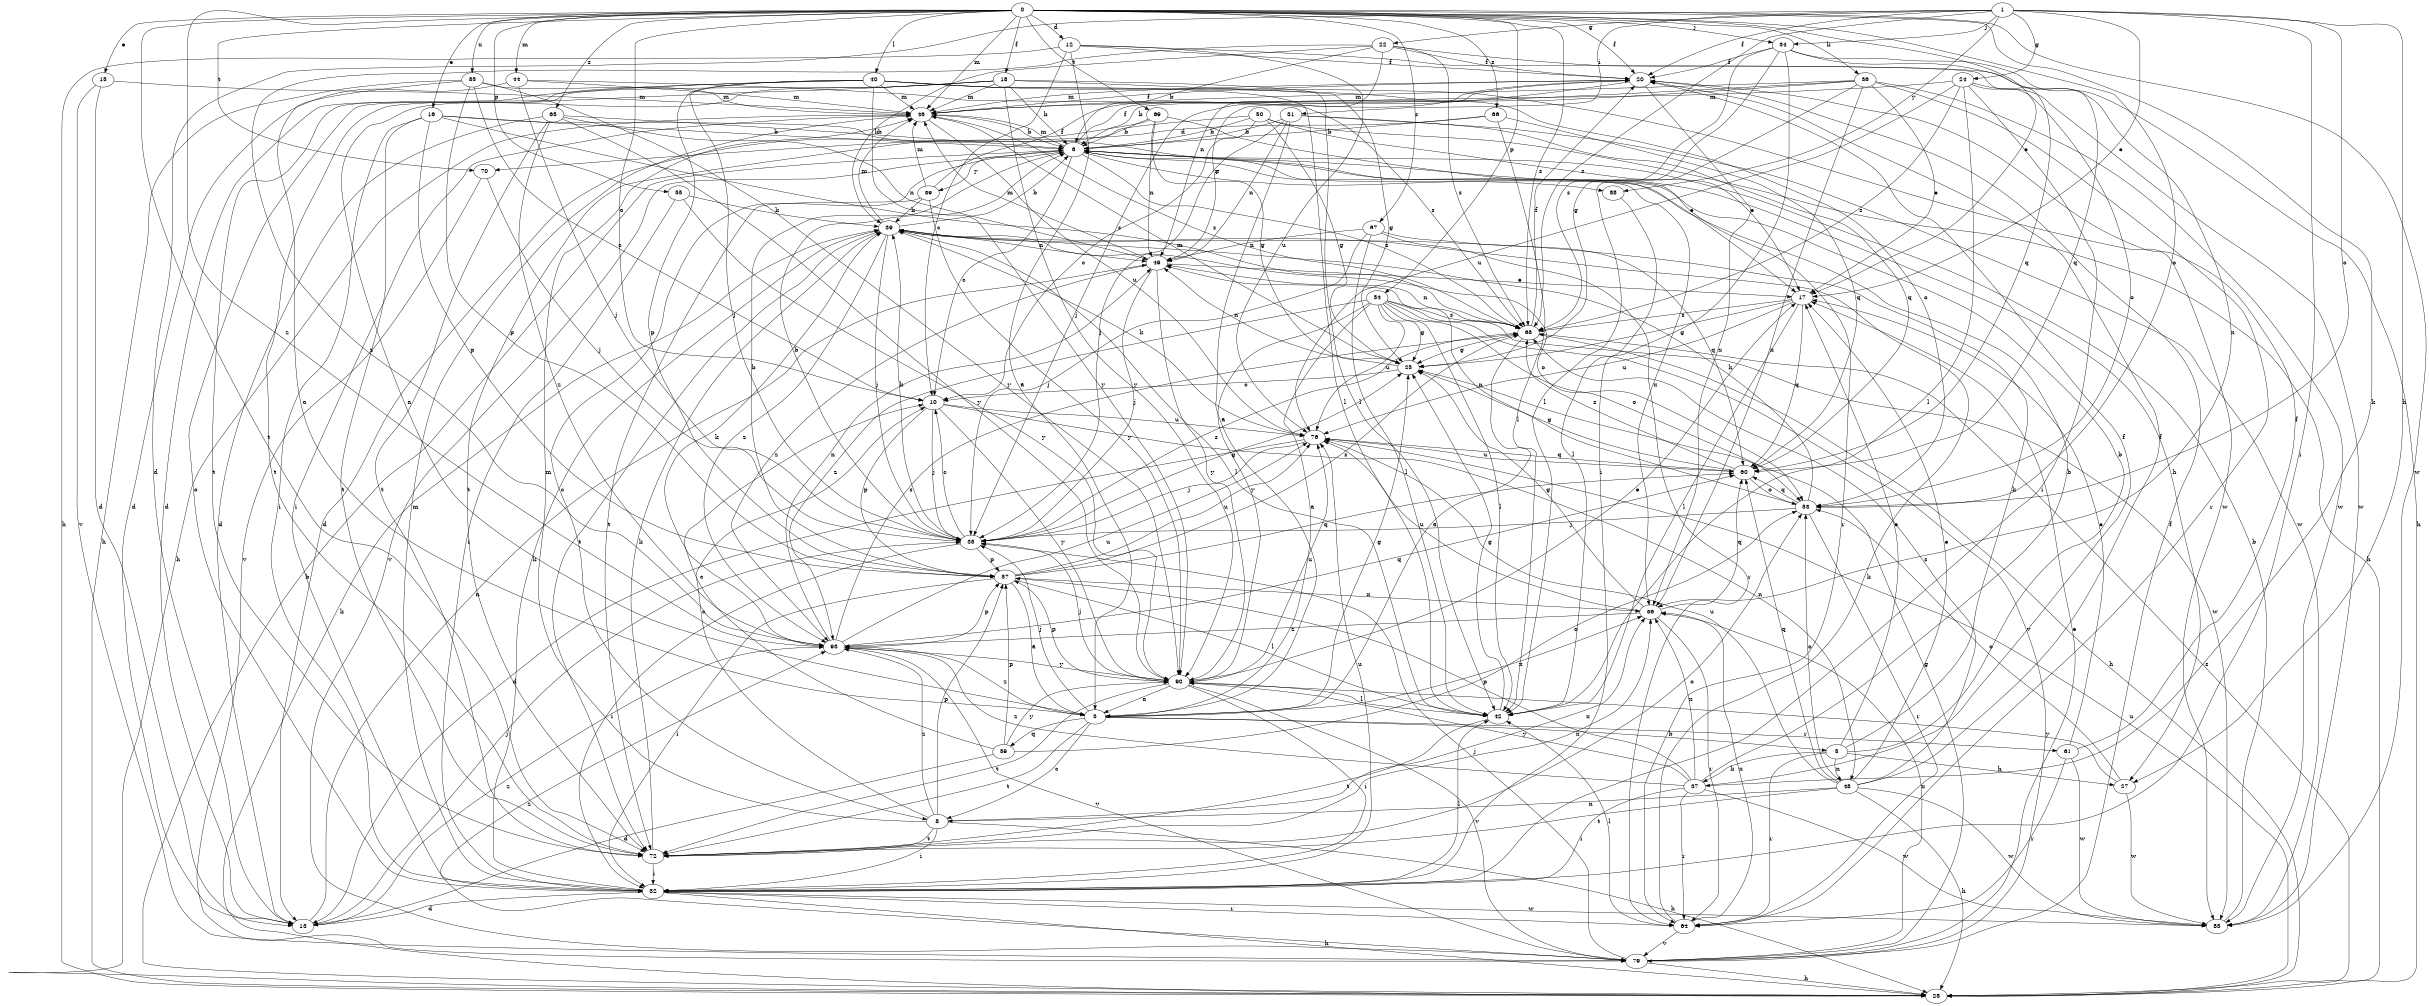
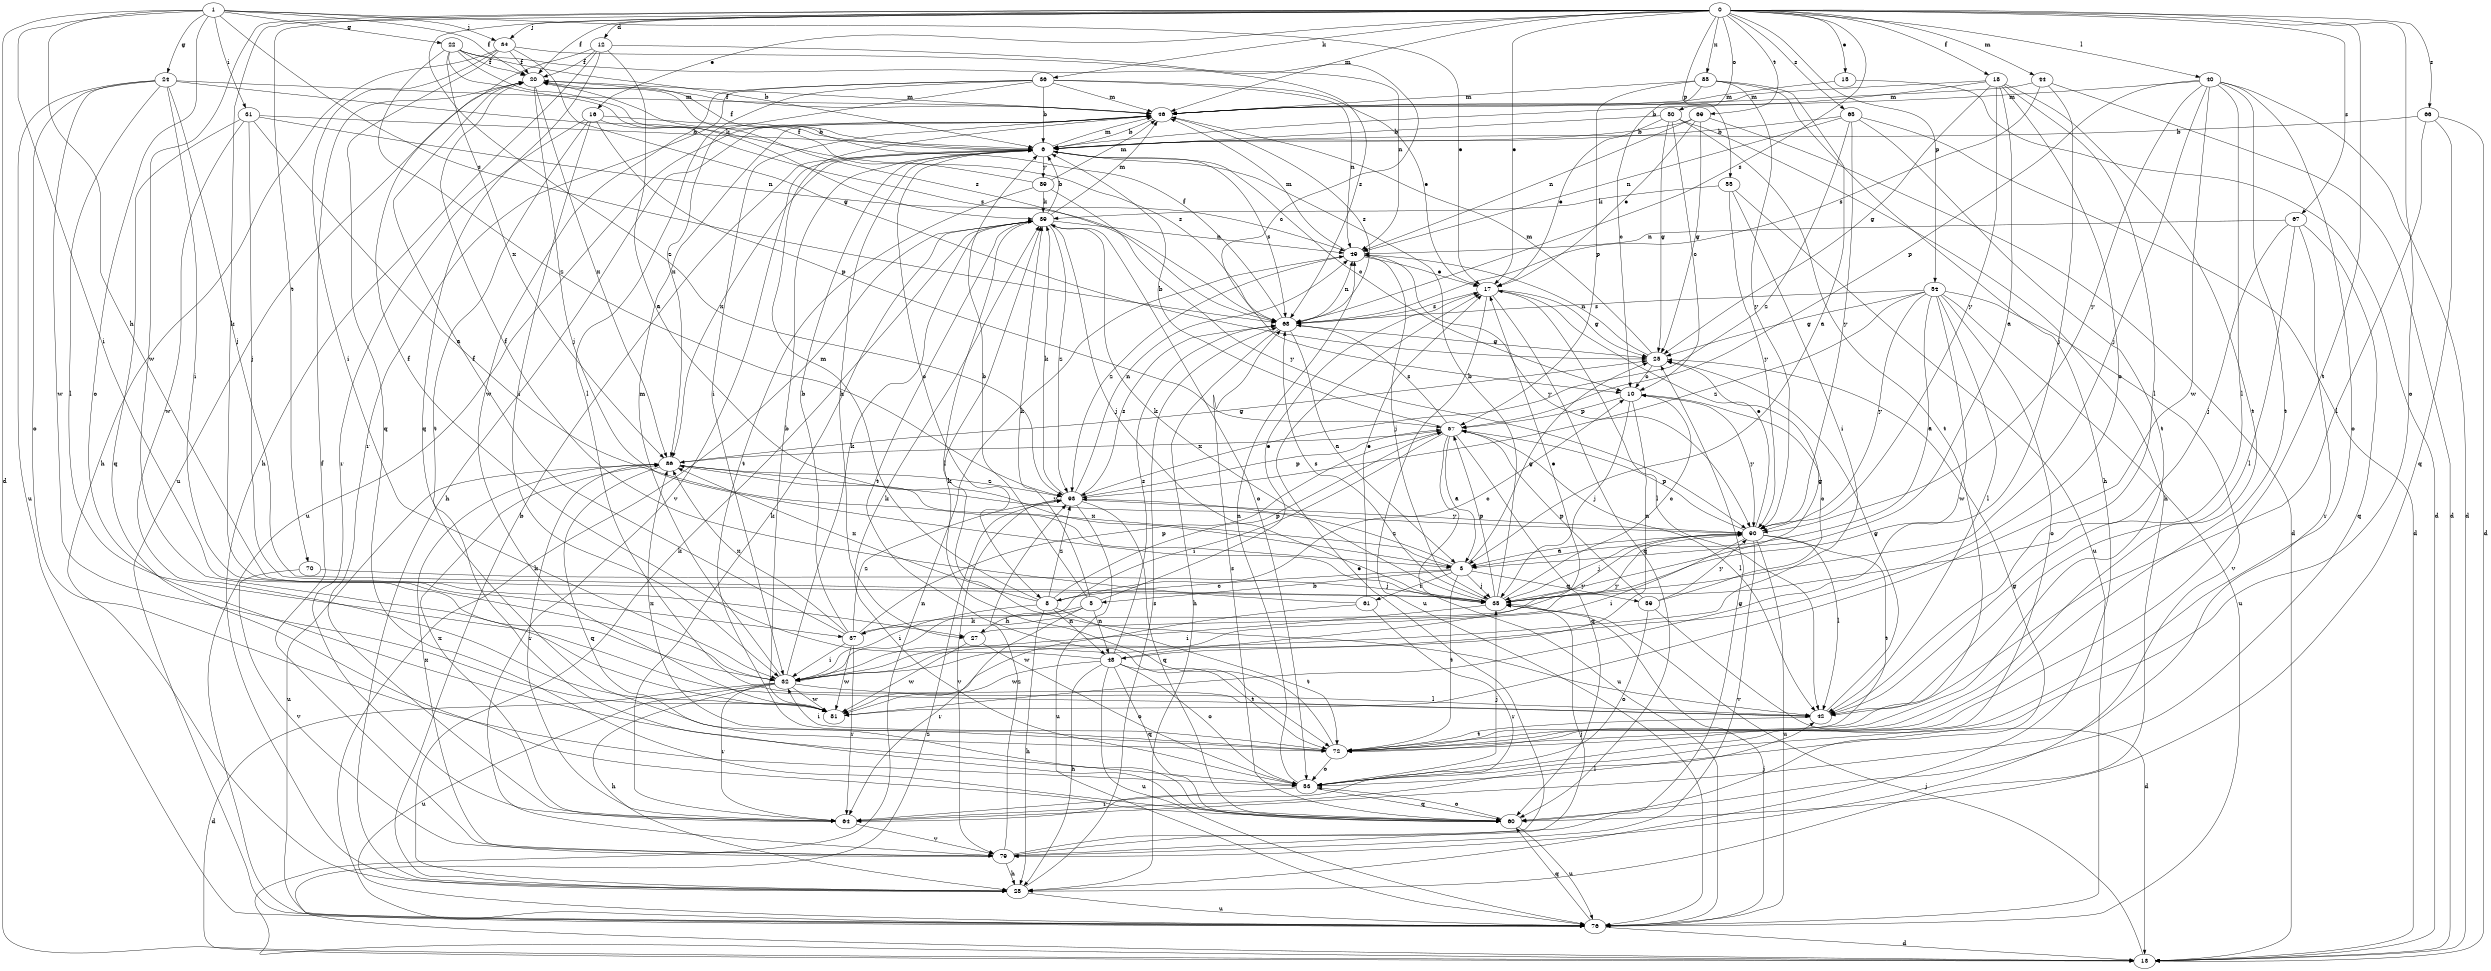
  strict digraph {
    0
    12
    15
    16
    17
    18
    20
    34
    36
    37
    40
    44
    46
    50
    53
    54
    55
    65
    66
    67
    68
    69
    70
    72
-   83
+   83 [label=81]
    85
    93
    3
    10
    28
    76
    60
    13
    79
    32
    6
    64
    57
    25
    42
    90
    35
    86
    49
    39
    1
    22
    24
    27
    31
-   88
    5
    8
    59
    61
    48
    89
    0 -> 12 [label=d]
    0 -> 15 [label=e]
    0 -> 16 [label=e]
    0 -> 17 [label=e]
    0 -> 18 [label=f]
    0 -> 20 [label=f]
    0 -> 34 [label=j]
    0 -> 36 [label=k]
    0 -> 37 [label=k]
    0 -> 40 [label=l]
    0 -> 44 [label=m]
    0 -> 46 [label=m]
-   0 -> 10 [label=o]
+   0 -> 50 [label=o]
    0 -> 53 [label=o]
    0 -> 54 [label=p]
    0 -> 55 [label=p]
    0 -> 65 [label=s]
    0 -> 66 [label=s]
    0 -> 67 [label=s]
    0 -> 68 [label=s]
    0 -> 69 [label=t]
    0 -> 70 [label=t]
    0 -> 72 [label=t]
    0 -> 83 [label=w]
    0 -> 85 [label=x]
    0 -> 93 [label=z]
    12 -> 20 [label=f]
    12 -> 3 [label=a]
    12 -> 10 [label=c]
    12 -> 28 [label=h]
    12 -> 76 [label=u]
    12 -> 60 [label=q]
    15 -> 46 [label=m]
    15 -> 13 [label=d]
-   15 -> 79 [label=v]
    16 -> 68 [label=s]
    16 -> 72 [label=t]
    16 -> 32 [label=i]
    16 -> 6 [label=b]
    16 -> 64 [label=r]
    16 -> 57 [label=p]
    17 -> 68 [label=s]
    17 -> 76 [label=u]
    17 -> 60 [label=q]
    17 -> 25 [label=g]
    17 -> 42 [label=l]
    18 -> 46 [label=m]
    18 -> 72 [label=t]
    18 -> 3 [label=a]
    18 -> 32 [label=o]
    18 -> 6 [label=b]
    18 -> 25 [label=g]
    18 -> 42 [label=l]
    18 -> 90 [label=y]
    20 -> 46 [label=m]
    20 -> 35 [label=j]
    20 -> 86 [label=x]
    34 -> 20 [label=f]
    34 -> 68 [label=s]
    34 -> 28 [label=h]
    34 -> 60 [label=q]
    34 -> 32 [label=i]
    34 -> 25 [label=g]
    36 -> 17 [label=e]
    36 -> 46 [label=m]
    36 -> 83 [label=w]
    36 -> 6 [label=b]
    36 -> 64 [label=r]
    36 -> 42 [label=l]
    36 -> 86 [label=x]
    36 -> 49 [label=n]
    37 -> 20 [label=f]
    37 -> 83 [label=w]
    37 -> 93 [label=z]
    37 -> 32 [label=i]
    37 -> 6 [label=b]
    37 -> 64 [label=r]
    37 -> 57 [label=p]
    37 -> 90 [label=y]
    37 -> 86 [label=x]
    40 -> 46 [label=m]
    40 -> 53 [label=o]
    40 -> 72 [label=t]
    40 -> 83 [label=w]
    40 -> 13 [label=d]
    40 -> 57 [label=p]
    40 -> 42 [label=l]
    40 -> 90 [label=y]
    40 -> 35 [label=j]
    44 -> 46 [label=m]
    44 -> 68 [label=s]
    44 -> 13 [label=d]
    44 -> 35 [label=j]
    46 -> 20 [label=f]
    46 -> 68 [label=s]
    46 -> 28 [label=h]
    46 -> 76 [label=u]
    46 -> 32 [label=i]
    46 -> 6 [label=b]
    50 -> 17 [label=e]
    50 -> 72 [label=t]
    50 -> 10 [label=c]
    50 -> 28 [label=h]
    50 -> 6 [label=b]
    50 -> 25 [label=g]
    53 -> 60 [label=q]
    53 -> 64 [label=r]
    53 -> 35 [label=j]
    53 -> 49 [label=n]
    53 -> 39 [label=k]
    54 -> 53 [label=o]
    54 -> 68 [label=s]
    54 -> 83 [label=w]
    54 -> 93 [label=z]
    54 -> 3 [label=a]
    54 -> 76 [label=u]
    54 -> 79 [label=v]
    54 -> 25 [label=g]
    54 -> 42 [label=l]
    54 -> 90 [label=y]
    55 -> 32 [label=i]
    55 -> 90 [label=y]
    55 -> 39 [label=k]
    65 -> 72 [label=t]
    65 -> 93 [label=z]
    65 -> 13 [label=d]
    65 -> 6 [label=b]
    65 -> 90 [label=y]
    65 -> 49 [label=n]
    66 -> 60 [label=q]
-   66 -> 70 [label=d]
+   66 -> 13 [label=d]
    66 -> 6 [label=b]
    66 -> 42 [label=l]
    67 -> 60 [label=q]
    67 -> 64 [label=r]
    67 -> 42 [label=l]
    67 -> 35 [label=j]
    67 -> 49 [label=n]
    68 -> 20 [label=f]
    68 -> 3 [label=a]
    68 -> 28 [label=h]
    68 -> 25 [label=g]
    68 -> 49 [label=n]
    69 -> 17 [label=e]
    69 -> 13 [label=d]
    69 -> 6 [label=b]
    69 -> 25 [label=g]
    69 -> 49 [label=n]
    70 -> 79 [label=v]
    70 -> 35 [label=j]
    72 -> 53 [label=o]
    72 -> 32 [label=i]
    72 -> 86 [label=x]
    72 -> 39 [label=k]
    83 -> 6 [label=b]
    85 -> 46 [label=m]
    85 -> 3 [label=a]
    85 -> 10 [label=c]
    85 -> 28 [label=h]
    85 -> 57 [label=p]
    85 -> 90 [label=y]
    93 -> 68 [label=s]
    93 -> 76 [label=u]
    93 -> 60 [label=q]
    93 -> 79 [label=v]
    93 -> 57 [label=p]
    93 -> 90 [label=y]
    93 -> 49 [label=n]
    93 -> 39 [label=k]
    3 -> 72 [label=t]
    3 -> 93 [label=z]
    3 -> 25 [label=g]
    3 -> 35 [label=j]
    3 -> 86 [label=x]
    3 -> 5 [label=b]
    3 -> 8 [label=c]
    3 -> 59 [label=q]
    3 -> 61 [label=r]
-   10 -> 76 [label=u]
+   55 -> 76 [label=u]
    10 -> 57 [label=p]
    10 -> 90 [label=y]
    10 -> 35 [label=j]
    10 -> 48 [label=n]
    28 -> 68 [label=s]
    28 -> 76 [label=u]
    28 -> 6 [label=b]
    28 -> 39 [label=k]
    76 -> 60 [label=q]
    76 -> 13 [label=d]
    76 -> 35 [label=j]
    76 -> 39 [label=k]
    60 -> 53 [label=o]
    60 -> 68 [label=s]
    60 -> 76 [label=u]
    60 -> 25 [label=g]
    13 -> 93 [label=z]
    13 -> 35 [label=j]
    13 -> 49 [label=n]
    79 -> 17 [label=e]
    79 -> 20 [label=f]
    79 -> 93 [label=z]
    79 -> 28 [label=h]
    79 -> 25 [label=g]
    79 -> 35 [label=j]
    79 -> 86 [label=x]
    32 -> 46 [label=m]
    32 -> 83 [label=w]
    32 -> 28 [label=h]
    32 -> 76 [label=u]
    32 -> 13 [label=d]
    32 -> 64 [label=r]
    32 -> 42 [label=l]
    32 -> 39 [label=k]
    6 -> 20 [label=f]
    6 -> 46 [label=m]
    6 -> 68 [label=s]
    6 -> 10 [label=c]
    6 -> 79 [label=v]
    6 -> 86 [label=x]
    6 -> 27 [label=h]
-   6 -> 88 [label=y]
    6 -> 8 [label=c]
    6 -> 89 [label=y]
    64 -> 79 [label=v]
    64 -> 42 [label=l]
    64 -> 86 [label=x]
    64 -> 39 [label=k]
    57 -> 68 [label=s]
    57 -> 3 [label=a]
    57 -> 76 [label=u]
    57 -> 60 [label=q]
    57 -> 32 [label=i]
    57 -> 6 [label=b]
    57 -> 42 [label=l]
    57 -> 86 [label=x]
    25 -> 46 [label=m]
    25 -> 10 [label=c]
    25 -> 49 [label=n]
    42 -> 72 [label=t]
    42 -> 25 [label=g]
    90 -> 17 [label=e]
    90 -> 72 [label=t]
    90 -> 3 [label=a]
    90 -> 76 [label=u]
    90 -> 79 [label=v]
    90 -> 32 [label=i]
    90 -> 57 [label=p]
    90 -> 42 [label=l]
    90 -> 35 [label=j]
    35 -> 68 [label=s]
    35 -> 10 [label=c]
    35 -> 32 [label=i]
    35 -> 6 [label=b]
    35 -> 57 [label=p]
    35 -> 25 [label=g]
    35 -> 39 [label=k]
    86 -> 93 [label=z]
    86 -> 76 [label=u]
    86 -> 60 [label=q]
    86 -> 64 [label=r]
    86 -> 25 [label=g]
+   86 -> 90 [label=y]
    49 -> 17 [label=e]
    49 -> 46 [label=m]
    49 -> 93 [label=z]
    49 -> 90 [label=y]
    49 -> 35 [label=j]
    39 -> 46 [label=m]
    39 -> 53 [label=o]
    39 -> 72 [label=t]
    39 -> 93 [label=z]
    39 -> 6 [label=b]
    39 -> 42 [label=l]
    39 -> 35 [label=j]
    39 -> 49 [label=n]
    1 -> 17 [label=e]
    1 -> 20 [label=f]
    1 -> 34 [label=j]
    1 -> 53 [label=o]
    1 -> 68 [label=s]
    1 -> 13 [label=d]
    1 -> 32 [label=i]
    1 -> 22 [label=g]
    1 -> 24 [label=g]
    1 -> 27 [label=h]
    1 -> 31 [label=i]
-   1 -> 88 [label=y]
    22 -> 20 [label=f]
    22 -> 68 [label=s]
    22 -> 93 [label=z]
    22 -> 6 [label=b]
    22 -> 86 [label=x]
    22 -> 49 [label=n]
    22 -> 39 [label=k]
    24 -> 46 [label=m]
    24 -> 53 [label=o]
    24 -> 68 [label=s]
    24 -> 83 [label=w]
    24 -> 76 [label=u]
    24 -> 32 [label=i]
    24 -> 42 [label=l]
+   24 -> 35 [label=j]
    27 -> 53 [label=o]
    27 -> 83 [label=w]
    27 -> 90 [label=y]
    31 -> 83 [label=w]
    31 -> 3 [label=a]
    31 -> 60 [label=q]
    31 -> 6 [label=b]
    31 -> 35 [label=j]
    31 -> 49 [label=n]
-   88 -> 42 [label=l]
    5 -> 17 [label=e]
    5 -> 37 [label=k]
    5 -> 6 [label=b]
    5 -> 64 [label=r]
    5 -> 39 [label=k]
    5 -> 27 [label=h]
    5 -> 48 [label=n]
    8 -> 46 [label=m]
    8 -> 72 [label=t]
    8 -> 93 [label=z]
    8 -> 10 [label=c]
    8 -> 28 [label=h]
    8 -> 32 [label=i]
    8 -> 57 [label=p]
    8 -> 86 [label=x]
-   48 -> 8 [label=n]
+   8 -> 48 [label=n]
    59 -> 53 [label=o]
    59 -> 10 [label=c]
    59 -> 13 [label=d]
    59 -> 57 [label=p]
    59 -> 90 [label=y]
    61 -> 17 [label=e]
    61 -> 20 [label=f]
    61 -> 83 [label=w]
    61 -> 64 [label=r]
    48 -> 17 [label=e]
    48 -> 20 [label=f]
    48 -> 53 [label=o]
    48 -> 68 [label=s]
    48 -> 72 [label=t]
    48 -> 83 [label=w]
    48 -> 28 [label=h]
    48 -> 76 [label=u]
    48 -> 60 [label=q]
    89 -> 20 [label=f]
    89 -> 46 [label=m]
    89 -> 72 [label=t]
    89 -> 90 [label=y]
    89 -> 39 [label=k]
  }
